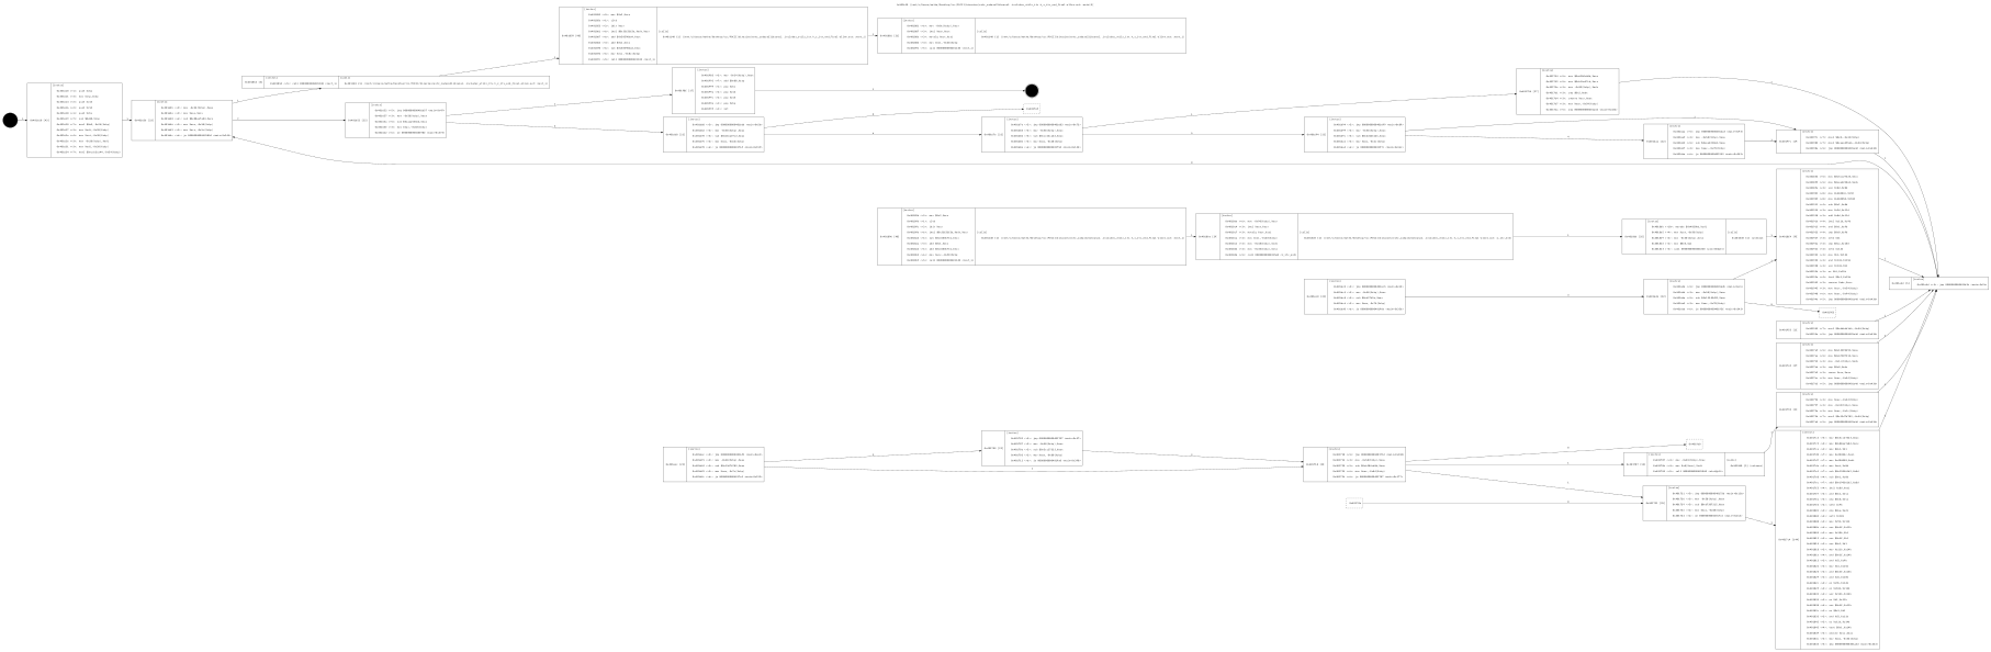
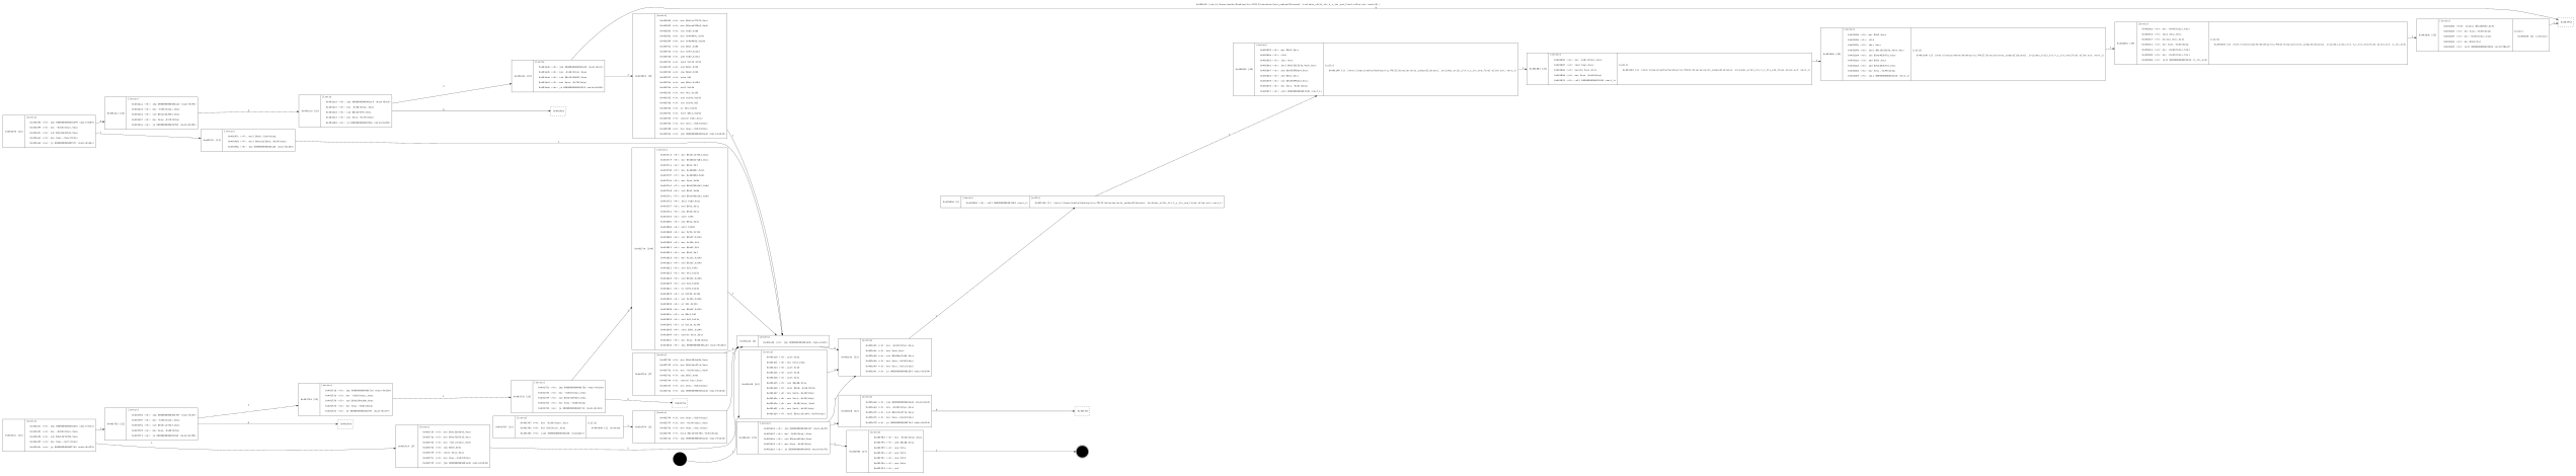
  digraph {
    fontname="IBM Plex Mono"
    label="0x401610 (/mnt/c/Users/mathe/Desktop/tcc/POCII/binaries/extr_radare2libranal..includer_utilr_itv.h_r_itv_end_Final-ollvm.out::main(0))"
    labelloc=t
    rankdir=LR
    node [fontname="IBM Plex Mono" shape=record]
    edge [fontname="IBM Plex Mono"]
    Entry [fillcolor=black height=0.3 shape=circle style=filled width=0.3]
    n2 [label="{\n     0x401610 [43]\l\n     | [instrs]\l\n     &nbsp;&nbsp;0x401610 \<+1\>: push %rbp\l\n     &nbsp;&nbsp;0x401611 \<+3\>: mov %rsp,%rbp\l\n     &nbsp;&nbsp;0x401614 \<+2\>: push %r15\l\n     &nbsp;&nbsp;0x401616 \<+2\>: push %r14\l\n     &nbsp;&nbsp;0x401618 \<+1\>: push %rbx\l\n     &nbsp;&nbsp;0x401619 \<+7\>: sub $0x88,%rsp\l\n     &nbsp;&nbsp;0x401620 \<+7\>: movl $0x0,-0x24(%rbp)\l\n     &nbsp;&nbsp;0x401627 \<+3\>: mov %edi,-0x28(%rbp)\l\n     &nbsp;&nbsp;0x40162a \<+4\>: mov %rsi,-0x30(%rbp)\l\n     &nbsp;&nbsp;0x40162e \<+3\>: mov -0x28(%rbp),%edi\l\n     &nbsp;&nbsp;0x401631 \<+3\>: mov %edi,-0x20(%rbp)\l\n     &nbsp;&nbsp;0x401634 \<+7\>: movl $0xccb3ca44,-0x54(%rbp)\l\n  }"]
    n3 [label="{\n     0x40163b [23]\l\n     | [instrs]\l\n     &nbsp;&nbsp;0x40163b \<+3\>: mov -0x54(%rbp),%eax\l\n     &nbsp;&nbsp;0x40163e \<+2\>: mov %eax,%ecx\l\n     &nbsp;&nbsp;0x401640 \<+6\>: sub $0x88ee7a84,%ecx\l\n     &nbsp;&nbsp;0x401646 \<+3\>: mov %eax,-0x58(%rbp)\l\n     &nbsp;&nbsp;0x401649 \<+3\>: mov %ecx,-0x5c(%rbp)\l\n     &nbsp;&nbsp;0x40164c \<+6\>: je 0000000000401854 \<main+0x244\>\l\n  }"]
    n4 [label="{\n     0x401854 [5]\l\n     | [instrs]\l\n     &nbsp;&nbsp;0x401854 \<+5\>: call 0000000000401140 \<next_i\>\l\n     | [calls]\l\n     &nbsp;&nbsp;0x401140 \{1\} (/mnt/c/Users/mathe/Desktop/tcc/POCII/binaries/extr_radare2libranal..includer_utilr_itv.h_r_itv_end_Final-ollvm.out::next_i)\l\n  }"]
    n5 [label="{\n     0x401652 [22]\l\n     | [instrs]\l\n     &nbsp;&nbsp;0x401652 \<+5\>: jmp 0000000000401657 \<main+0x47\>\l\n     &nbsp;&nbsp;0x401657 \<+3\>: mov -0x58(%rbp),%eax\l\n     &nbsp;&nbsp;0x40165a \<+5\>: sub $0xaaa5fb66,%eax\l\n     &nbsp;&nbsp;0x40165f \<+3\>: mov %eax,-0x60(%rbp)\l\n     &nbsp;&nbsp;0x401662 \<+6\>: je 000000000040198f \<main+0x37f\>\l\n  }"]
    n6 [label="{\n     0x401859 [40]\l\n     | [instrs]\l\n     &nbsp;&nbsp;0x401859 \<+5\>: mov $0x2,%ecx\l\n     &nbsp;&nbsp;0x40185e \<+1\>: cltd\l\n     &nbsp;&nbsp;0x40185f \<+2\>: idiv %ecx\l\n     &nbsp;&nbsp;0x401861 \<+6\>: imul $0xfffffffe,%edx,%ecx\l\n     &nbsp;&nbsp;0x401867 \<+6\>: add $0x50598ba4,%ecx\l\n     &nbsp;&nbsp;0x40186d \<+3\>: add $0x1,%ecx\l\n     &nbsp;&nbsp;0x401870 \<+6\>: sub $0x50598ba4,%ecx\l\n     &nbsp;&nbsp;0x401876 \<+6\>: mov %ecx,-0x8c(%rbp)\l\n     &nbsp;&nbsp;0x40187c \<+5\>: call 0000000000401140 \<next_i\>\l\n     | [calls]\l\n     &nbsp;&nbsp;0x401140 \{1\} (/mnt/c/Users/mathe/Desktop/tcc/POCII/binaries/extr_radare2libranal..includer_utilr_itv.h_r_itv_end_Final-ollvm.out::next_i)\l\n  }"]
    n7 [label="{\n     0x40198f [17]\l\n     | [instrs]\l\n     &nbsp;&nbsp;0x40198f \<+3\>: mov -0x24(%rbp),%eax\l\n     &nbsp;&nbsp;0x401992 \<+7\>: add $0x88,%rsp\l\n     &nbsp;&nbsp;0x401999 \<+1\>: pop %rbx\l\n     &nbsp;&nbsp;0x40199a \<+2\>: pop %r14\l\n     &nbsp;&nbsp;0x40199c \<+2\>: pop %r15\l\n     &nbsp;&nbsp;0x40199e \<+1\>: pop %rbp\l\n     &nbsp;&nbsp;0x40199f \<+1\>: ret\l\n  }"]
    n8 [label="{\n     0x401668 [22]\l\n     | [instrs]\l\n     &nbsp;&nbsp;0x401668 \<+5\>: jmp 000000000040166d \<main+0x5d\>\l\n     &nbsp;&nbsp;0x40166d \<+3\>: mov -0x58(%rbp),%eax\l\n     &nbsp;&nbsp;0x401670 \<+5\>: sub $0xb1baf7cd,%eax\l\n     &nbsp;&nbsp;0x401675 \<+3\>: mov %eax,-0x64(%rbp)\l\n     &nbsp;&nbsp;0x401678 \<+6\>: je 000000000040176f \<main+0x15f\>\l\n  }"]
    n9 [label="{\n     0x401881 [21]\l\n     | [instrs]\l\n     &nbsp;&nbsp;0x401881 \<+6\>: mov -0x8c(%rbp),%ecx\l\n     &nbsp;&nbsp;0x401887 \<+3\>: imul %eax,%ecx\l\n     &nbsp;&nbsp;0x40188a \<+3\>: movslq %ecx,%rsi\l\n     &nbsp;&nbsp;0x40188d \<+4\>: mov %rsi,-0x48(%rbp)\l\n     &nbsp;&nbsp;0x401891 \<+5\>: call 0000000000401140 \<next_i\>\l\n     | [calls]\l\n     &nbsp;&nbsp;0x401140 \{1\} (/mnt/c/Users/mathe/Desktop/tcc/POCII/binaries/extr_radare2libranal..includer_utilr_itv.h_r_itv_end_Final-ollvm.out::next_i)\l\n  }"]
    Exit [fillcolor=black height=0.3 peripheries=2 shape=circle style=filled width=0.3]
    n11 [label="{\n     0x40176f\l\n  }" style=dashed]
-   n12 [label="{\n     0x40167e [22]\l\n     | [instrs]\l\n     &nbsp;&nbsp;0x40167e \<+5\>: jmp 0000000000401683 \<main+0x73\>\l\n     &nbsp;&nbsp;0x401683 \<+3\>: mov -0x58(%rbp),%eax\l\n     &nbsp;&nbsp;0x401686 \<+5\>: sub $0xccb3ca44,%eax\l\n     &nbsp;&nbsp;0x40168b \<+3\>: mov %eax,-0x68(%rbp)\l\n     &nbsp;&nbsp;0x40168e \<+6\>: je 0000000000401754 \<main+0x144\>\l\n  }"]
    n13 [label="{\n     0x401754 [27]\l\n     | [instrs]\l\n     &nbsp;&nbsp;0x401754 \<+5\>: mov $0x6284c686,%eax\l\n     &nbsp;&nbsp;0x401759 \<+5\>: mov $0xb1baf7cd,%ecx\l\n     &nbsp;&nbsp;0x40175e \<+3\>: mov -0x20(%rbp),%edx\l\n     &nbsp;&nbsp;0x401761 \<+3\>: cmp $0x2,%edx\l\n     &nbsp;&nbsp;0x401764 \<+3\>: cmovne %ecx,%eax\l\n     &nbsp;&nbsp;0x401767 \<+3\>: mov %eax,-0x54(%rbp)\l\n     &nbsp;&nbsp;0x40176a \<+5\>: jmp 0000000000401a4d \<main+0x43d\>\l\n  }"]
    n14 [label="{\n     0x401694 [22]\l\n     | [instrs]\l\n     &nbsp;&nbsp;0x401694 \<+5\>: jmp 0000000000401699 \<main+0x89\>\l\n     &nbsp;&nbsp;0x401699 \<+3\>: mov -0x58(%rbp),%eax\l\n     &nbsp;&nbsp;0x40169c \<+5\>: sub $0xdd6db16b,%eax\l\n     &nbsp;&nbsp;0x4016a1 \<+3\>: mov %eax,-0x6c(%rbp)\l\n     &nbsp;&nbsp;0x4016a4 \<+6\>: je 000000000040197c \<main+0x36c\>\l\n  }"]
    n15 [label="{\n     0x4018f4 [95]\l\n     | [instrs]\l\n     &nbsp;&nbsp;0x4018f4 \<+5\>: mov $0x5cc2732f,%ecx\l\n     &nbsp;&nbsp;0x4018f9 \<+5\>: mov $0xead220e2,%edx\l\n     &nbsp;&nbsp;0x4018fe \<+3\>: xor %r8d,%r8d\l\n     &nbsp;&nbsp;0x401901 \<+8\>: mov 0x40404c,%r9d\l\n     &nbsp;&nbsp;0x401909 \<+8\>: mov 0x404050,%r10d\l\n     &nbsp;&nbsp;0x401911 \<+4\>: sub $0x1,%r8d\l\n     &nbsp;&nbsp;0x401915 \<+3\>: mov %r9d,%r11d\l\n     &nbsp;&nbsp;0x401918 \<+3\>: add %r8d,%r11d\l\n     &nbsp;&nbsp;0x40191b \<+4\>: imul %r11d,%r9d\l\n     &nbsp;&nbsp;0x40191f \<+4\>: and $0x1,%r9d\l\n     &nbsp;&nbsp;0x401923 \<+4\>: cmp $0x0,%r9d\l\n     &nbsp;&nbsp;0x401927 \<+3\>: sete %bl\l\n     &nbsp;&nbsp;0x40192a \<+4\>: cmp $0xa,%r10d\l\n     &nbsp;&nbsp;0x40192e \<+4\>: setl %r14b\l\n     &nbsp;&nbsp;0x401932 \<+3\>: mov %bl,%r15b\l\n     &nbsp;&nbsp;0x401935 \<+3\>: and %r14b,%r15b\l\n     &nbsp;&nbsp;0x401938 \<+3\>: xor %r14b,%bl\l\n     &nbsp;&nbsp;0x40193b \<+3\>: or %bl,%r15b\l\n     &nbsp;&nbsp;0x40193e \<+4\>: test $0x1,%r15b\l\n     &nbsp;&nbsp;0x401942 \<+3\>: cmovne %edx,%ecx\l\n     &nbsp;&nbsp;0x401945 \<+3\>: mov %ecx,-0x54(%rbp)\l\n     &nbsp;&nbsp;0x401948 \<+6\>: mov %eax,-0x94(%rbp)\l\n     &nbsp;&nbsp;0x40194e \<+5\>: jmp 0000000000401a4d \<main+0x43d\>\l\n  }"]
    n16 [label="{\n     0x401a4d [5]\l\n     | [instrs]\l\n     &nbsp;&nbsp;0x401a4d \<+5\>: jmp 000000000040163b \<main+0x2b\>\l\n  }"]
    n17 [label="{\n     0x40197c [19]\l\n     | [instrs]\l\n     &nbsp;&nbsp;0x40197c \<+7\>: movl $0x0,-0x24(%rbp)\l\n     &nbsp;&nbsp;0x401983 \<+7\>: movl $0xaaa5fb66,-0x54(%rbp)\l\n     &nbsp;&nbsp;0x40198a \<+5\>: jmp 0000000000401a4d \<main+0x43d\>\l\n  }"]
    n18 [label="{\n     0x4016aa [22]\l\n     | [instrs]\l\n     &nbsp;&nbsp;0x4016aa \<+5\>: jmp 00000000004016af \<main+0x9f\>\l\n     &nbsp;&nbsp;0x4016af \<+3\>: mov -0x58(%rbp),%eax\l\n     &nbsp;&nbsp;0x4016b2 \<+5\>: sub $0xead220e2,%eax\l\n     &nbsp;&nbsp;0x4016b7 \<+3\>: mov %eax,-0x70(%rbp)\l\n     &nbsp;&nbsp;0x4016ba \<+6\>: je 0000000000401953 \<main+0x343\>\l\n  }"]
    n19 [label="{\n     0x4018db [25]\l\n     | [instrs]\l\n     &nbsp;&nbsp;0x4018db \<+10\>: movabs $0x4020b6,%rdi\l\n     &nbsp;&nbsp;0x4018e5 \<+4\>: mov %rax,-0x50(%rbp)\l\n     &nbsp;&nbsp;0x4018e9 \<+4\>: mov -0x50(%rbp),%rsi\l\n     &nbsp;&nbsp;0x4018ed \<+2\>: mov $0x0,%al\l\n     &nbsp;&nbsp;0x4018ef \<+5\>: call 0000000000401030 \<printf@plt\>\l\n     | [calls]\l\n     &nbsp;&nbsp;0x401030 \{1\} (unknown)\l\n  }"]
    n20 [label="{\n     0x4016c0 [22]\l\n     | [instrs]\l\n     &nbsp;&nbsp;0x4016c0 \<+5\>: jmp 00000000004016c5 \<main+0xb5\>\l\n     &nbsp;&nbsp;0x4016c5 \<+3\>: mov -0x58(%rbp),%eax\l\n     &nbsp;&nbsp;0x4016c8 \<+5\>: sub $0xb27b9e,%eax\l\n     &nbsp;&nbsp;0x4016cd \<+3\>: mov %eax,-0x74(%rbp)\l\n     &nbsp;&nbsp;0x4016d0 \<+6\>: je 000000000040196b \<main+0x35b\>\l\n  }"]
    n21 [label="{\n     0x4018be [29]\l\n     | [instrs]\l\n     &nbsp;&nbsp;0x4018be \<+6\>: mov -0x90(%rbp),%ecx\l\n     &nbsp;&nbsp;0x4018c4 \<+3\>: imul %eax,%ecx\l\n     &nbsp;&nbsp;0x4018c7 \<+3\>: movslq %ecx,%rsi\l\n     &nbsp;&nbsp;0x4018ca \<+4\>: mov %rsi,-0x40(%rbp)\l\n     &nbsp;&nbsp;0x4018ce \<+4\>: mov -0x48(%rbp),%rdi\l\n     &nbsp;&nbsp;0x4018d2 \<+4\>: mov -0x40(%rbp),%rsi\l\n     &nbsp;&nbsp;0x4018d6 \<+5\>: call 00000000004015e0 \<r_itv_end\>\l\n     | [calls]\l\n     &nbsp;&nbsp;0x4015e0 \{1\} (/mnt/c/Users/mathe/Desktop/tcc/POCII/binaries/extr_radare2libranal..includer_utilr_itv.h_r_itv_end_Final-ollvm.out::r_itv_end)\l\n  }"]
-   n22 [label="{\n     0x401953 [12]\l\n     | [instrs]\l\n     &nbsp;&nbsp;0x401953 \<+7\>: movl $0xdd6db16b,-0x54(%rbp)\l\n     &nbsp;&nbsp;0x40195a \<+5\>: jmp 0000000000401a4d \<main+0x43d\>\l\n  }"]
+   n23 [label="{\n     0x40196b\l\n  }" style=dashed]
    n24 [label="{\n     0x4016d6 [22]\l\n     | [instrs]\l\n     &nbsp;&nbsp;0x4016d6 \<+5\>: jmp 00000000004016db \<main+0xcb\>\l\n     &nbsp;&nbsp;0x4016db \<+3\>: mov -0x58(%rbp),%eax\l\n     &nbsp;&nbsp;0x4016de \<+5\>: sub $0x133f0d92,%eax\l\n     &nbsp;&nbsp;0x4016e3 \<+3\>: mov %eax,-0x78(%rbp)\l\n     &nbsp;&nbsp;0x4016e6 \<+6\>: je 000000000040195f \<main+0x34f\>\l\n  }"]
    n25 [label="{\n     0x401896 [40]\l\n     | [instrs]\l\n     &nbsp;&nbsp;0x401896 \<+5\>: mov $0x2,%ecx\l\n     &nbsp;&nbsp;0x40189b \<+1\>: cltd\l\n     &nbsp;&nbsp;0x40189c \<+2\>: idiv %ecx\l\n     &nbsp;&nbsp;0x40189e \<+6\>: imul $0xfffffffe,%edx,%ecx\l\n     &nbsp;&nbsp;0x4018a4 \<+6\>: sub $0xe403b7b1,%ecx\l\n     &nbsp;&nbsp;0x4018aa \<+3\>: add $0x1,%ecx\l\n     &nbsp;&nbsp;0x4018ad \<+6\>: add $0xe403b7b1,%ecx\l\n     &nbsp;&nbsp;0x4018b3 \<+6\>: mov %ecx,-0x90(%rbp)\l\n     &nbsp;&nbsp;0x4018b9 \<+5\>: call 0000000000401140 \<next_i\>\l\n     | [calls]\l\n     &nbsp;&nbsp;0x401140 \{1\} (/mnt/c/Users/mathe/Desktop/tcc/POCII/binaries/extr_radare2libranal..includer_utilr_itv.h_r_itv_end_Final-ollvm.out::next_i)\l\n  }"]
    n26 [label="{\n     0x40195f\l\n  }" style=dashed]
    n27 [label="{\n     0x4016ec [22]\l\n     | [instrs]\l\n     &nbsp;&nbsp;0x4016ec \<+5\>: jmp 00000000004016f1 \<main+0xe1\>\l\n     &nbsp;&nbsp;0x4016f1 \<+3\>: mov -0x58(%rbp),%eax\l\n     &nbsp;&nbsp;0x4016f4 \<+5\>: sub $0x13d76783,%eax\l\n     &nbsp;&nbsp;0x4016f9 \<+3\>: mov %eax,-0x7c(%rbp)\l\n     &nbsp;&nbsp;0x4016fc \<+6\>: je 00000000004017a9 \<main+0x199\>\l\n  }"]
    n28 [label="{\n     0x4017a9 [27]\l\n     | [instrs]\l\n     &nbsp;&nbsp;0x4017a9 \<+5\>: mov $0x133f0d92,%eax\l\n     &nbsp;&nbsp;0x4017ae \<+5\>: mov $0x67207215,%ecx\l\n     &nbsp;&nbsp;0x4017b3 \<+3\>: mov -0x1c(%rbp),%edx\l\n     &nbsp;&nbsp;0x4017b6 \<+3\>: cmp $0x0,%edx\l\n     &nbsp;&nbsp;0x4017b9 \<+3\>: cmove %ecx,%eax\l\n     &nbsp;&nbsp;0x4017bc \<+3\>: mov %eax,-0x54(%rbp)\l\n     &nbsp;&nbsp;0x4017bf \<+5\>: jmp 0000000000401a4d \<main+0x43d\>\l\n  }"]
    n29 [label="{\n     0x401702 [22]\l\n     | [instrs]\l\n     &nbsp;&nbsp;0x401702 \<+5\>: jmp 0000000000401707 \<main+0xf7\>\l\n     &nbsp;&nbsp;0x401707 \<+3\>: mov -0x58(%rbp),%eax\l\n     &nbsp;&nbsp;0x40170a \<+5\>: sub $0x5cc2732f,%eax\l\n     &nbsp;&nbsp;0x40170f \<+3\>: mov %eax,-0x80(%rbp)\l\n     &nbsp;&nbsp;0x401712 \<+6\>: je 00000000004019a0 \<main+0x390\>\l\n  }"]
    n30 [label="{\n     0x4019a0\l\n  }" style=dashed]
    n31 [label="{\n     0x401718 [25]\l\n     | [instrs]\l\n     &nbsp;&nbsp;0x401718 \<+5\>: jmp 000000000040171d \<main+0x10d\>\l\n     &nbsp;&nbsp;0x40171d \<+3\>: mov -0x58(%rbp),%eax\l\n     &nbsp;&nbsp;0x401720 \<+5\>: sub $0x6284c686,%eax\l\n     &nbsp;&nbsp;0x401725 \<+6\>: mov %eax,-0x84(%rbp)\l\n     &nbsp;&nbsp;0x40172b \<+6\>: je 0000000000401787 \<main+0x177\>\l\n  }"]
    n32 [label="{\n     0x40174a\l\n  }" style=dashed]
    n33 [label="{\n     0x401787 [13]\l\n     | [instrs]\l\n     &nbsp;&nbsp;0x401787 \<+4\>: mov -0x30(%rbp),%rax\l\n     &nbsp;&nbsp;0x40178b \<+4\>: mov 0x8(%rax),%rdi\l\n     &nbsp;&nbsp;0x40178f \<+5\>: call 0000000000401040 \<atoi@plt\>\l\n     | [calls]\l\n     &nbsp;&nbsp;0x401040 \{1\} (unknown)\l\n  }"]
    n34 [label="{\n     0x401731 [25]\l\n     | [instrs]\l\n     &nbsp;&nbsp;0x401731 \<+5\>: jmp 0000000000401736 \<main+0x126\>\l\n     &nbsp;&nbsp;0x401736 \<+3\>: mov -0x58(%rbp),%eax\l\n     &nbsp;&nbsp;0x401739 \<+5\>: sub $0x67207215,%eax\l\n     &nbsp;&nbsp;0x40173e \<+6\>: mov %eax,-0x88(%rbp)\l\n     &nbsp;&nbsp;0x401744 \<+6\>: je 00000000004017c4 \<main+0x1b4\>\l\n  }"]
    n35 [label="{\n     0x4017c4 [144]\l\n     | [instrs]\l\n     &nbsp;&nbsp;0x4017c4 \<+5\>: mov $0x5cc2732f,%eax\l\n     &nbsp;&nbsp;0x4017c9 \<+5\>: mov $0x88ee7a84,%ecx\l\n     &nbsp;&nbsp;0x4017ce \<+2\>: mov $0x1,%dl\l\n     &nbsp;&nbsp;0x4017d0 \<+7\>: mov 0x40404c,%esi\l\n     &nbsp;&nbsp;0x4017d7 \<+7\>: mov 0x404050,%edi\l\n     &nbsp;&nbsp;0x4017de \<+3\>: mov %esi,%r8d\l\n     &nbsp;&nbsp;0x4017e1 \<+7\>: sub $0x190f61d2,%r8d\l\n     &nbsp;&nbsp;0x4017e8 \<+4\>: sub $0x1,%r8d\l\n     &nbsp;&nbsp;0x4017ec \<+7\>: add $0x190f61d2,%r8d\l\n     &nbsp;&nbsp;0x4017f3 \<+4\>: imul %r8d,%esi\l\n     &nbsp;&nbsp;0x4017f7 \<+3\>: and $0x1,%esi\l\n     &nbsp;&nbsp;0x4017fa \<+3\>: cmp $0x0,%esi\l\n     &nbsp;&nbsp;0x4017fd \<+4\>: sete %r9b\l\n     &nbsp;&nbsp;0x401801 \<+3\>: cmp $0xa,%edi\l\n     &nbsp;&nbsp;0x401804 \<+4\>: setl %r10b\l\n     &nbsp;&nbsp;0x401808 \<+3\>: mov %r9b,%r11b\l\n     &nbsp;&nbsp;0x40180b \<+4\>: xor $0xff,%r11b\l\n     &nbsp;&nbsp;0x40180f \<+3\>: mov %r10b,%bl\l\n     &nbsp;&nbsp;0x401812 \<+3\>: xor $0xff,%bl\l\n     &nbsp;&nbsp;0x401815 \<+3\>: xor $0x1,%dl\l\n     &nbsp;&nbsp;0x401818 \<+3\>: mov %r11b,%r14b\l\n     &nbsp;&nbsp;0x40181b \<+4\>: and $0xff,%r14b\l\n     &nbsp;&nbsp;0x40181f \<+3\>: and %dl,%r9b\l\n     &nbsp;&nbsp;0x401822 \<+3\>: mov %bl,%r15b\l\n     &nbsp;&nbsp;0x401825 \<+4\>: and $0xff,%r15b\l\n     &nbsp;&nbsp;0x401829 \<+3\>: and %dl,%r10b\l\n     &nbsp;&nbsp;0x40182c \<+3\>: or %r9b,%r14b\l\n     &nbsp;&nbsp;0x40182f \<+3\>: or %r10b,%r15b\l\n     &nbsp;&nbsp;0x401832 \<+3\>: xor %r15b,%r14b\l\n     &nbsp;&nbsp;0x401835 \<+3\>: or %bl,%r11b\l\n     &nbsp;&nbsp;0x401838 \<+4\>: xor $0xff,%r11b\l\n     &nbsp;&nbsp;0x40183c \<+3\>: or $0x1,%dl\l\n     &nbsp;&nbsp;0x40183f \<+3\>: and %dl,%r11b\l\n     &nbsp;&nbsp;0x401842 \<+3\>: or %r11b,%r14b\l\n     &nbsp;&nbsp;0x401845 \<+4\>: test $0x1,%r14b\l\n     &nbsp;&nbsp;0x401849 \<+3\>: cmovne %ecx,%eax\l\n     &nbsp;&nbsp;0x40184c \<+3\>: mov %eax,-0x54(%rbp)\l\n     &nbsp;&nbsp;0x40184f \<+5\>: jmp 0000000000401a4d \<main+0x43d\>\l\n  }"]
    n36 [label="{\n     0x401794 [21]\l\n     | [instrs]\l\n     &nbsp;&nbsp;0x401794 \<+3\>: mov %eax,-0x34(%rbp)\l\n     &nbsp;&nbsp;0x401797 \<+3\>: mov -0x34(%rbp),%eax\l\n     &nbsp;&nbsp;0x40179a \<+3\>: mov %eax,-0x1c(%rbp)\l\n     &nbsp;&nbsp;0x40179d \<+7\>: movl $0x13d76783,-0x54(%rbp)\l\n     &nbsp;&nbsp;0x4017a4 \<+5\>: jmp 0000000000401a4d \<main+0x43d\>\l\n  }"]
    Entry -> n2 [label=" 1"]
    n2 -> n3 [label=" 1"]
    n3 -> n4 [label=" 1"]
-   n3 -> n5 [label=" 7"]
+   n5 -> n3 [label=" 7"]
    n4 -> n6 [label=" 1"]
    n5 -> n7 [label=" 1"]
    n5 -> n8 [label=" 6"]
    n6 -> n9 [label=" 1"]
    n7 -> Exit [label=" 1"]
    n8 -> n11 [label=" 0"]
-   n8 -> n12 [label=" 6"]
-   n12 -> n13 [label=" 1"]
-   n12 -> n14 [label=" 5"]
+   n9 -> n25 [label=" 1"]
    n13 -> n16 [label=" 1"]
    n14 -> n17 [label=" 1"]
    n14 -> n18 [label=" 4"]
    n15 -> n16 [label=" 1"]
    n16 -> n3 [label=" 0"]
    n17 -> n16 [label=" 1"]
-   n18 -> n17 [label=" 3"]
-   n19 -> n15 [label=" 1"]
+   n18 -> n20 [label=" 3"]
+   n19 -> n26 [label=" 1"]
+   n20 -> n23 [label=" 0"]
    n20 -> n24 [label=" 3"]
    n21 -> n19 [label=" 1"]
-   n22 -> n16 [label=" 1"]
    n24 -> n15 [label=" 3"]
    n24 -> n26 [label=" 0"]
    n25 -> n21 [label=" 1"]
-   n27 -> n31 [label=" 1"]
+   n27 -> n28 [label=" 1"]
    n27 -> n29 [label=" 2"]
    n28 -> n16 [label=" 2"]
-   n31 -> n30 [label=" 0"]
+   n29 -> n30 [label=" 0"]
    n29 -> n31 [label=" 2"]
-   n31 -> n33 [label=" 1"]
    n31 -> n34 [label=" 1"]
    n33 -> n36 [label=" 1"]
-   n32 -> n34 [label=" 0"]
+   n34 -> n32 [label=" 0"]
    n34 -> n35 [label=" 1"]
    n35 -> n16 [label=" 1"]
    n36 -> n16 [label=" 1"]
  }
